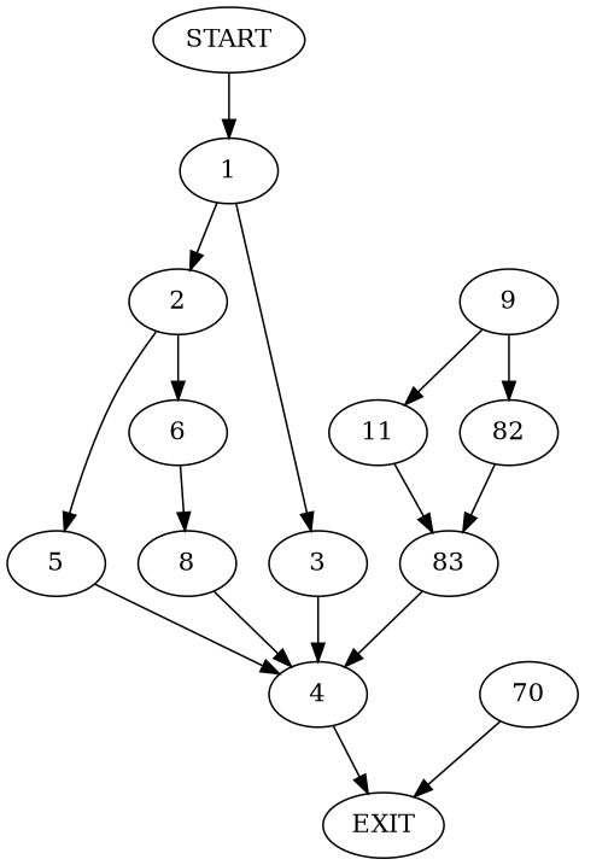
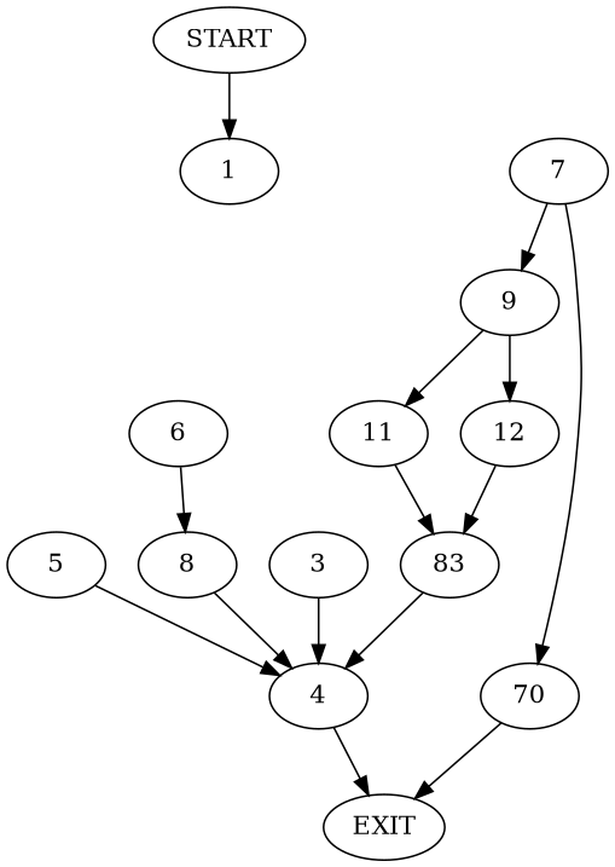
  digraph {
    n1 [label=START]
    1
-   2
    3
    n5 [label=EXIT]
    5
    6
    4
    8
+   7
    9
    n12 [label=70]
    11
-   12 [label=82]
+   12
    n15 [label=83]
    n1 -> 1
-   1 -> 2
-   1 -> 3
-   2 -> 5
-   2 -> 6
    3 -> 4
    5 -> 4
    6 -> 8
    4 -> n5
    8 -> 4
+   7 -> 9
+   7 -> n12
    9 -> 11
    9 -> 12
    n12 -> n5
    11 -> n15
    12 -> n15
    n15 -> 4
  }
